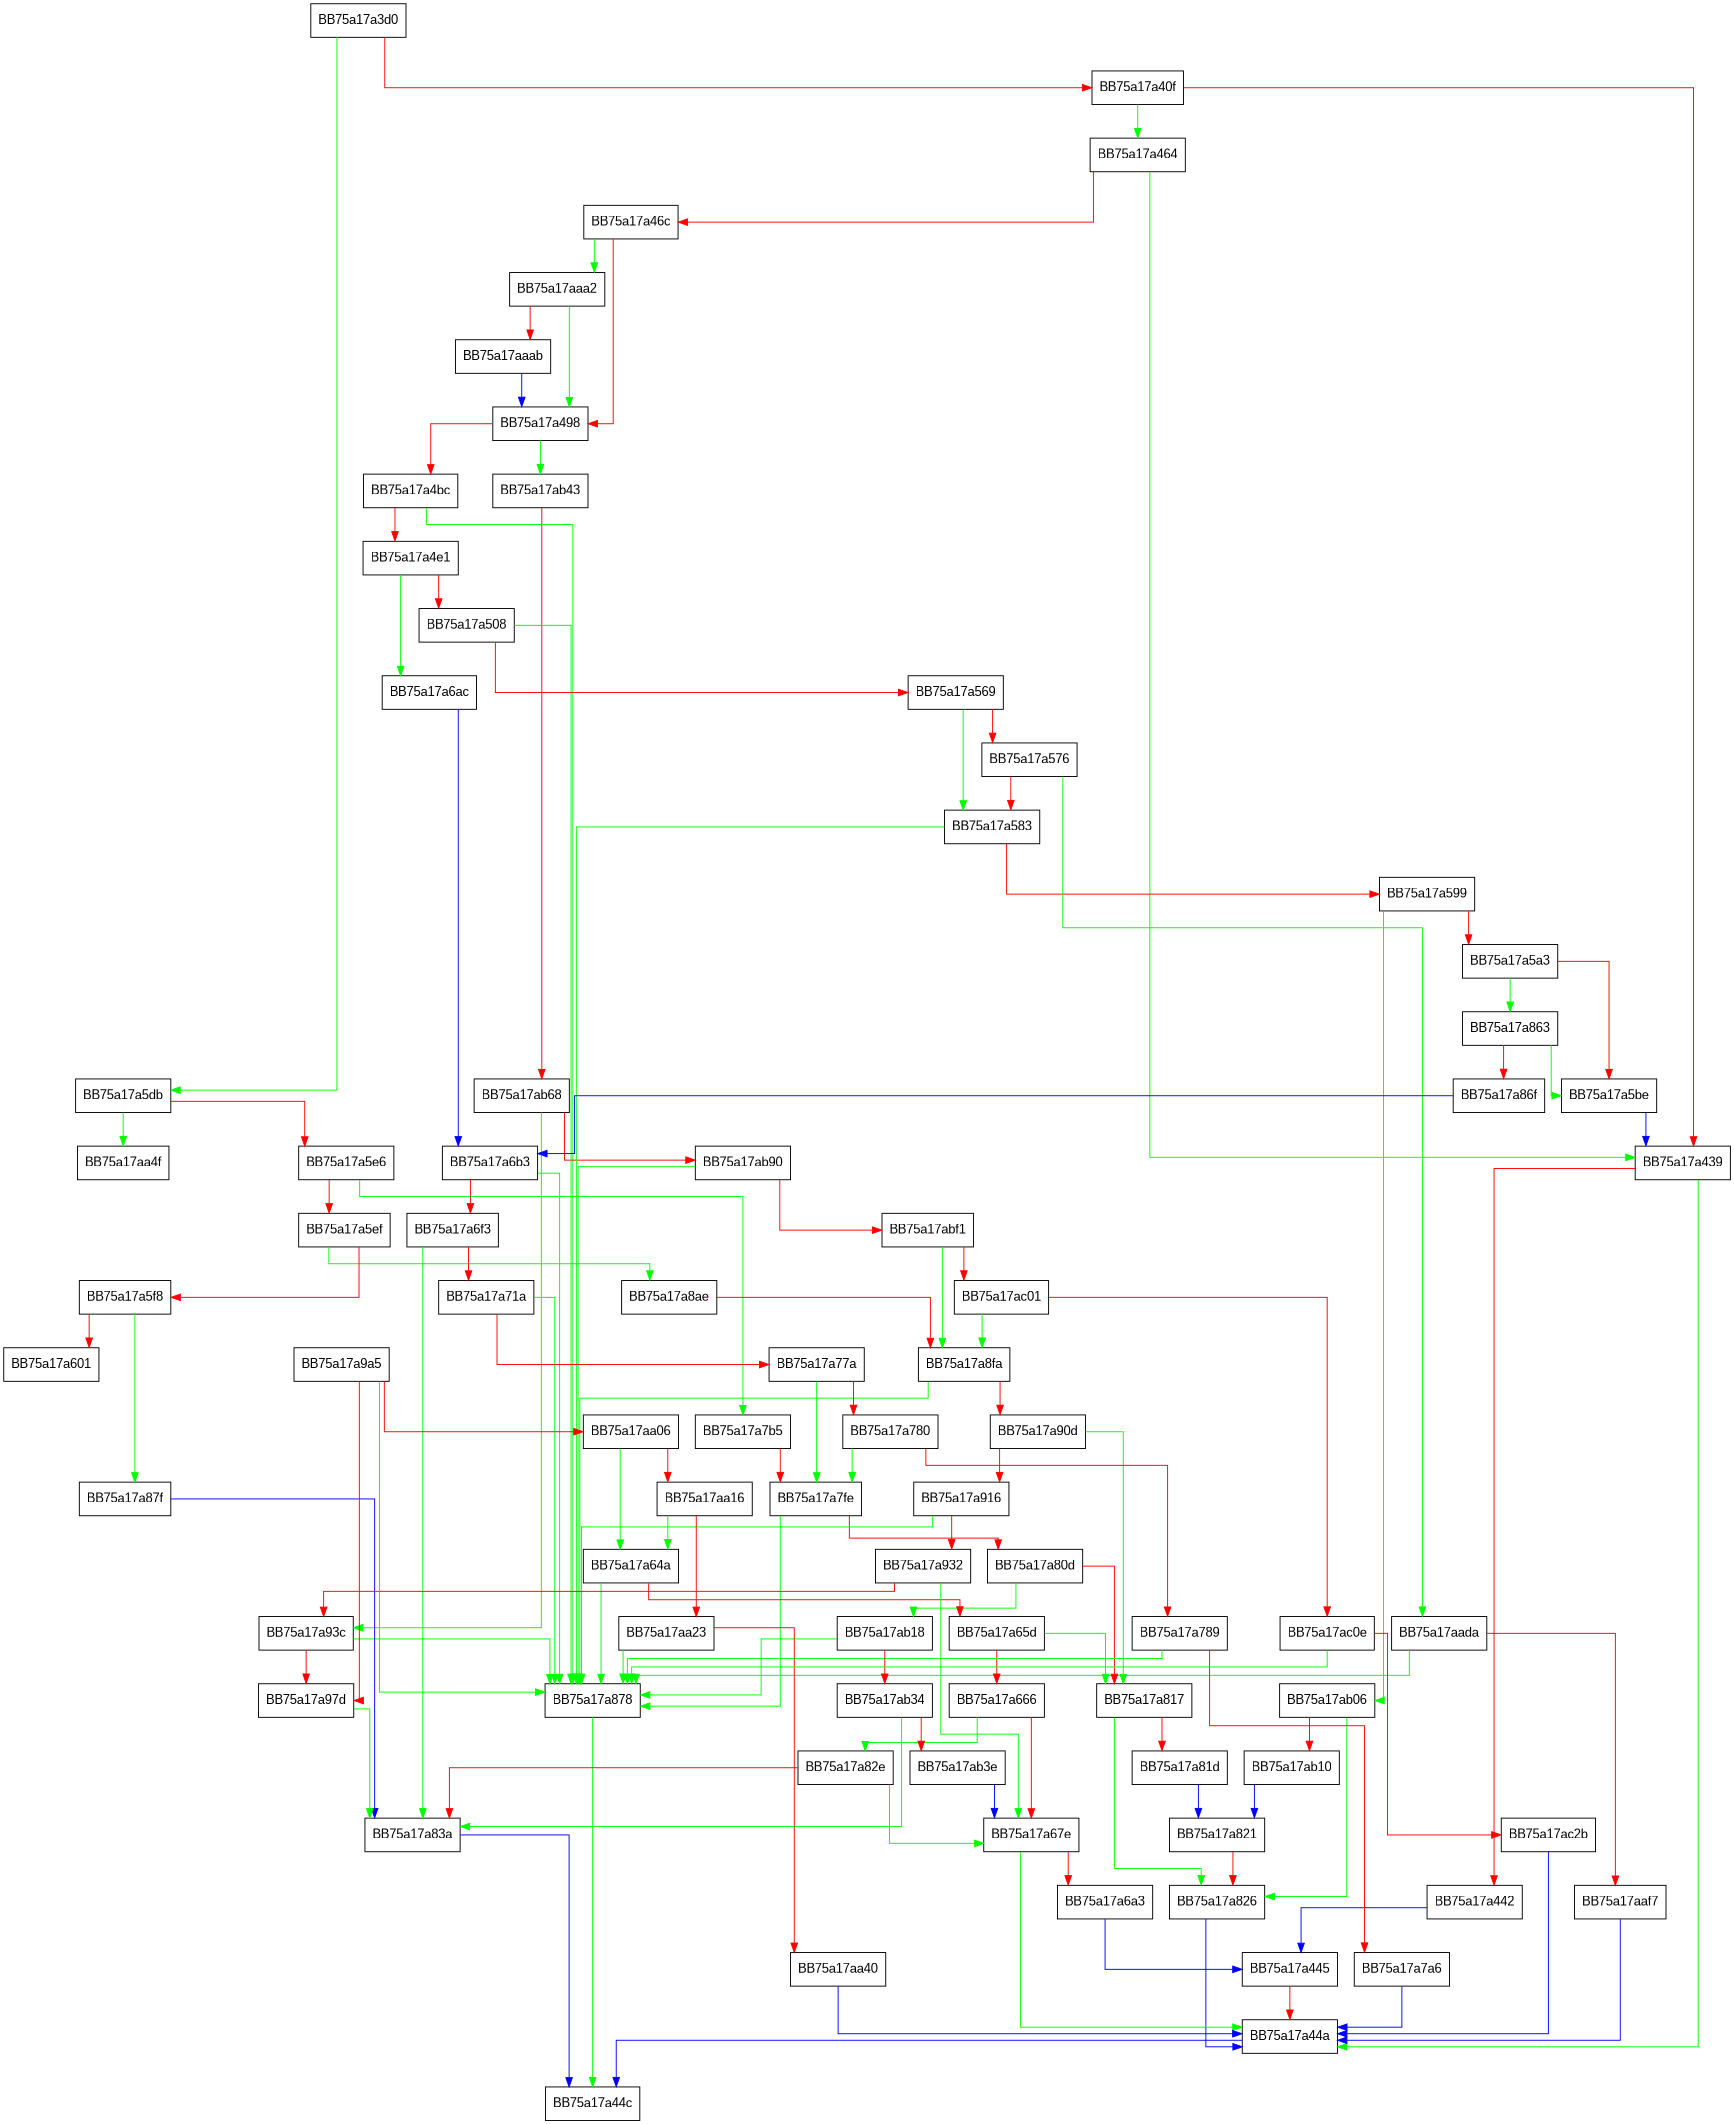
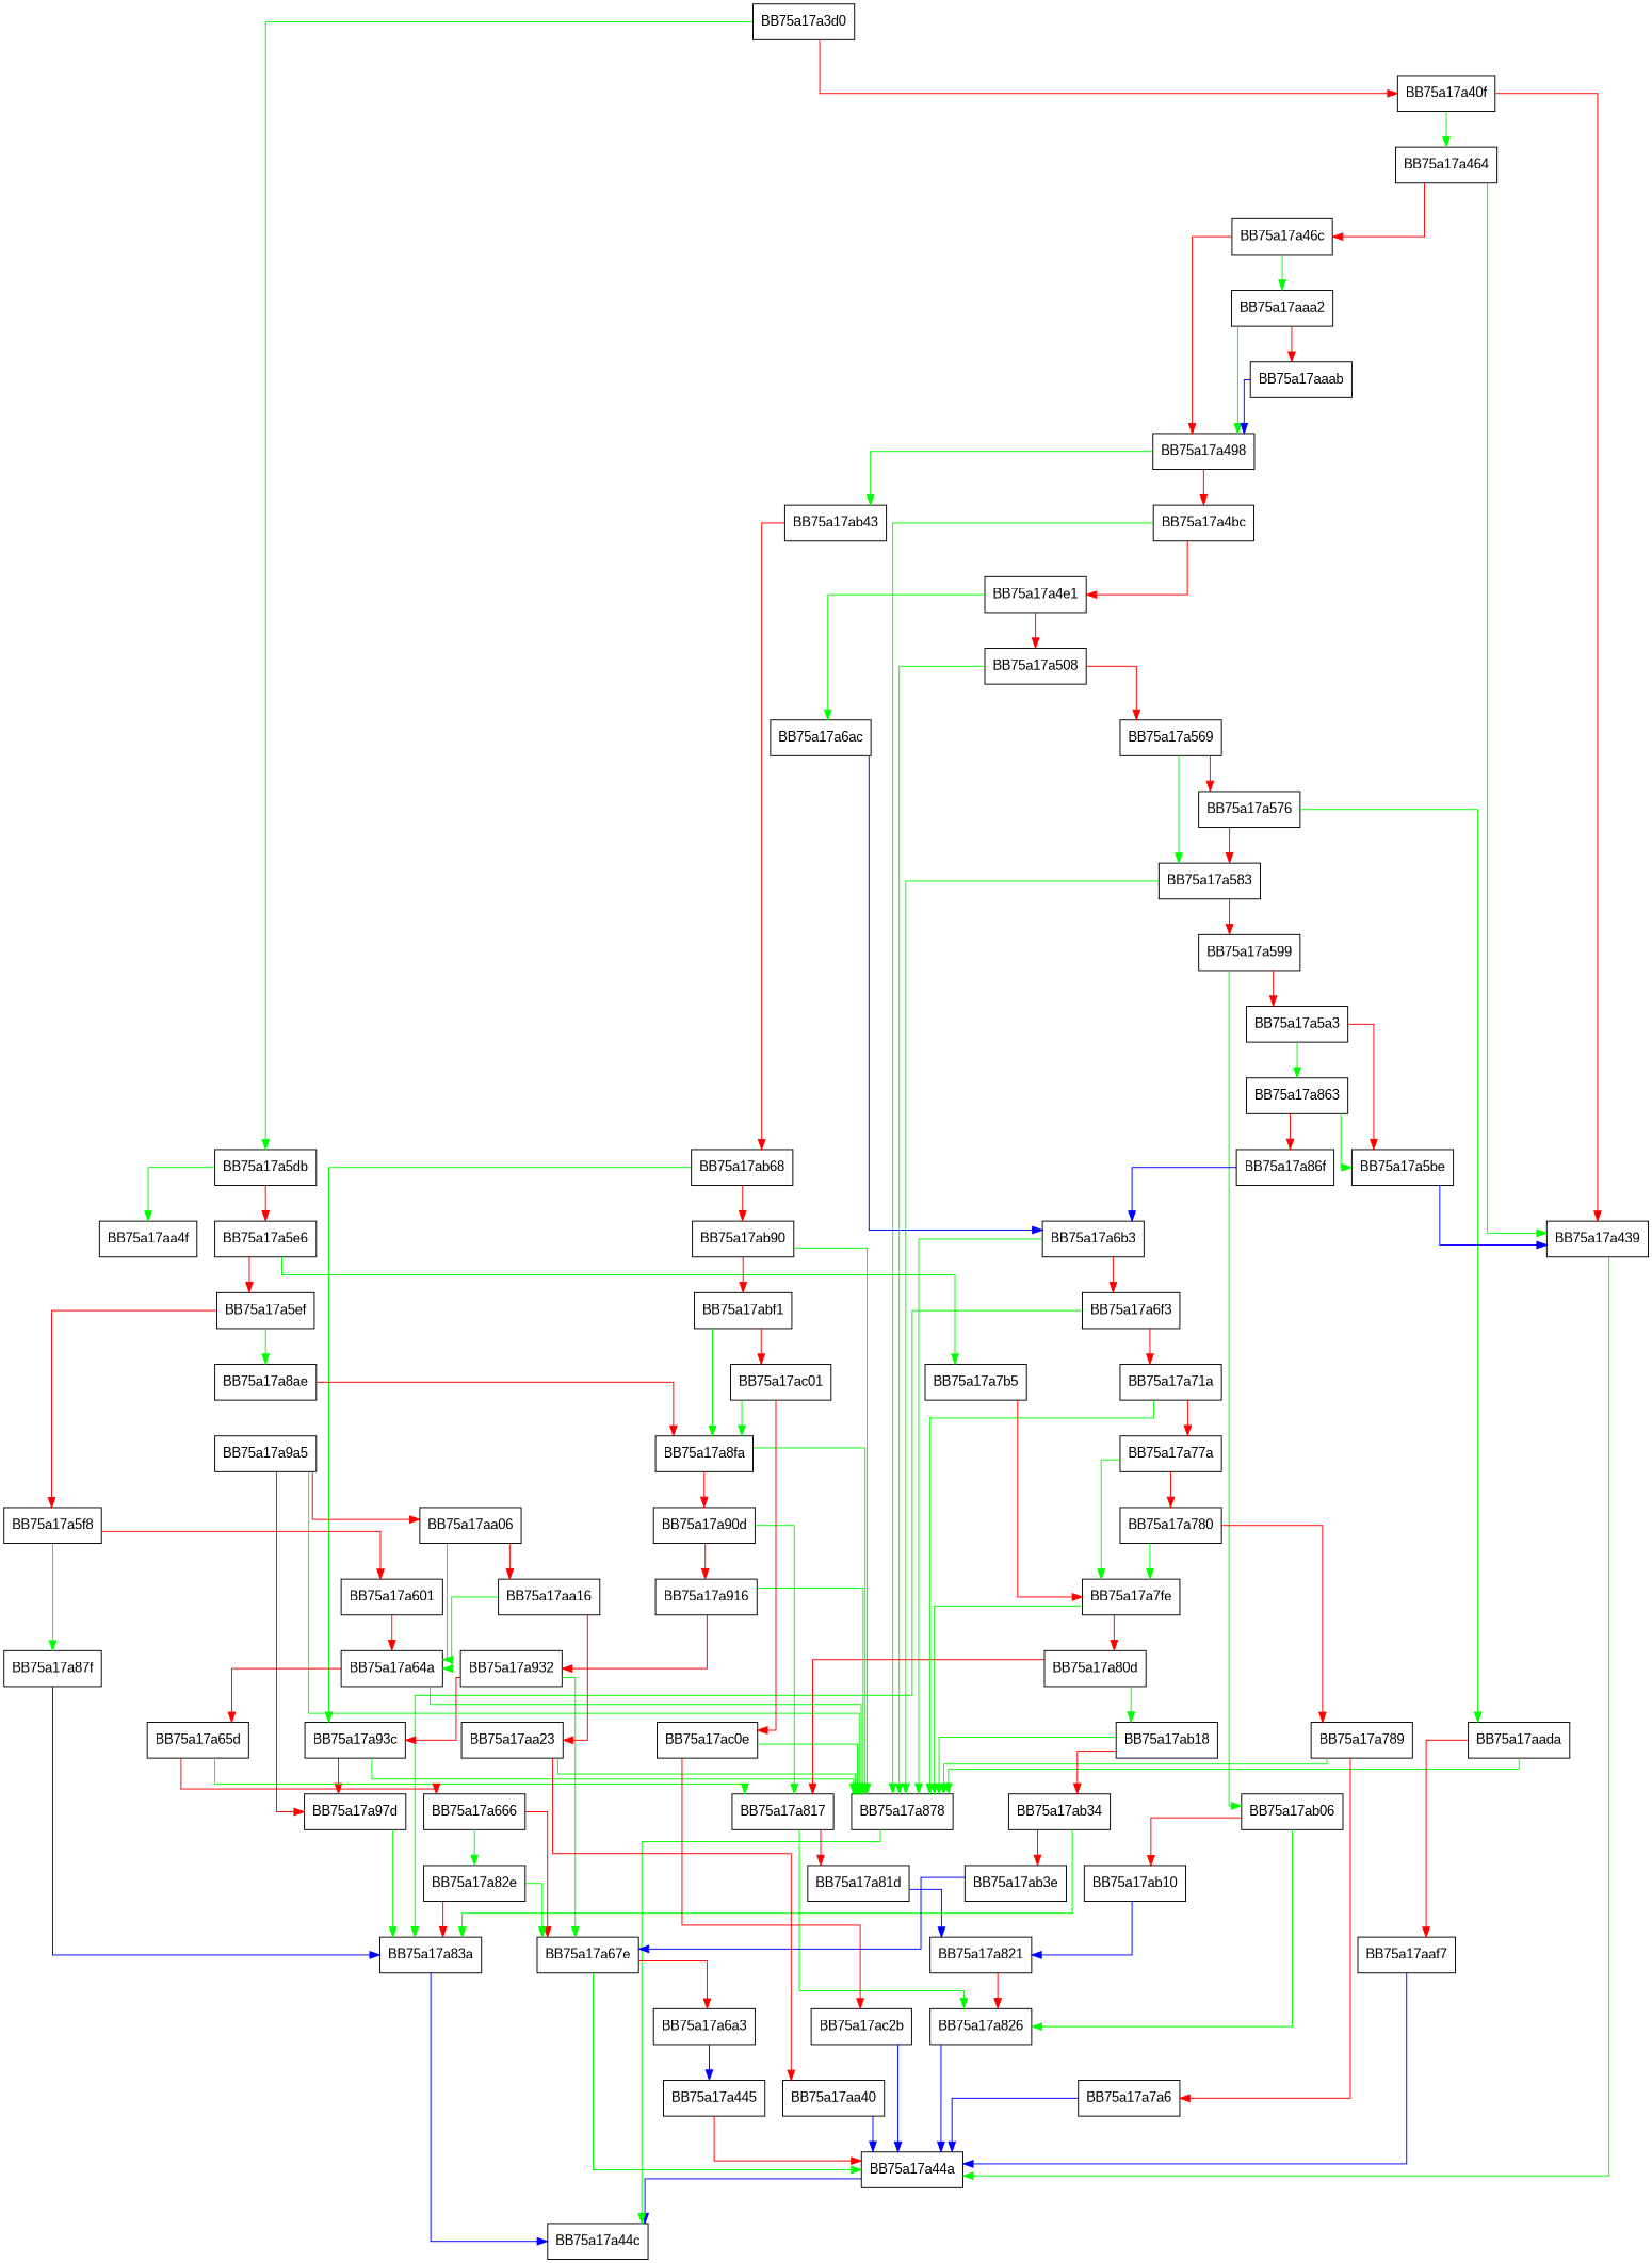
  digraph {
    fontname="Liberation Sans"
    splines=ortho
    node [fontname="Liberation Sans" shape=box]
    edge [color=red fontname="Liberation Sans"]
    BB75a17a3d0
    BB75a17a5db
    BB75a17a40f
    BB75a17aa4f
    BB75a17a5e6
    BB75a17a464
    BB75a17a439
    BB75a17a7b5
    BB75a17a5ef
    BB75a17a46c
    BB75a17a44a
-   BB75a17a442
    BB75a17aaa2
    BB75a17a498
    BB75a17a44c
    BB75a17a445
    BB75a17aaab
    BB75a17ab43
    BB75a17a4bc
    BB75a17ab68
    BB75a17a878
    BB75a17a4e1
    BB75a17a93c
    BB75a17ab90
    BB75a17a6ac
    BB75a17a508
    BB75a17a6b3
    BB75a17a569
    BB75a17a6f3
    BB75a17a583
    BB75a17a576
    BB75a17a599
    BB75a17aada
    BB75a17ab06
    BB75a17a5a3
    BB75a17aaf7
    BB75a17a826
    BB75a17ab10
    BB75a17a863
    BB75a17a5be
    BB75a17a821
    BB75a17a86f
    BB75a17a7fe
    BB75a17a8ae
    BB75a17a5f8
    BB75a17a80d
    BB75a17a8fa
    BB75a17a87f
    BB75a17a601
    BB75a17a90d
    BB75a17a83a
    BB75a17a64a
    BB75a17a65d
    BB75a17a817
    BB75a17a666
    BB75a17a81d
    BB75a17a82e
    BB75a17a67e
    BB75a17a6a3
    BB75a17a71a
    BB75a17a77a
    BB75a17a780
    BB75a17a789
    BB75a17ab18
    BB75a17a7a6
    BB75a17ab34
    BB75a17ab3e
    BB75a17a916
    BB75a17a932
    BB75a17a97d
    BB75a17a9a5
    BB75a17aa06
    BB75a17aa16
    BB75a17aa23
    BB75a17aa40
    BB75a17abf1
    BB75a17ac01
    BB75a17ac0e
    BB75a17ac2b
    BB75a17a3d0 -> BB75a17a5db [color=green]
    BB75a17a3d0 -> BB75a17a40f
    BB75a17a5db -> BB75a17aa4f [color=green]
    BB75a17a5db -> BB75a17a5e6
    BB75a17a40f -> BB75a17a464 [color=green]
    BB75a17a40f -> BB75a17a439
    BB75a17a5e6 -> BB75a17a7b5 [color=green]
    BB75a17a5e6 -> BB75a17a5ef
    BB75a17a464 -> BB75a17a439 [color=green]
    BB75a17a464 -> BB75a17a46c
    BB75a17a439 -> BB75a17a44a [color=green]
-   BB75a17a439 -> BB75a17a442
    BB75a17a7b5 -> BB75a17a7fe
    BB75a17a5ef -> BB75a17a8ae [color=green]
    BB75a17a5ef -> BB75a17a5f8
    BB75a17a46c -> BB75a17aaa2 [color=green]
    BB75a17a46c -> BB75a17a498
    BB75a17a44a -> BB75a17a44c [color=blue]
-   BB75a17a442 -> BB75a17a445 [color=blue]
    BB75a17aaa2 -> BB75a17a498 [color=green]
    BB75a17aaa2 -> BB75a17aaab
    BB75a17a498 -> BB75a17ab43 [color=green]
    BB75a17a498 -> BB75a17a4bc
    BB75a17a445 -> BB75a17a44a
    BB75a17aaab -> BB75a17a498 [color=blue]
    BB75a17ab43 -> BB75a17ab68
    BB75a17a4bc -> BB75a17a878 [color=green]
    BB75a17a4bc -> BB75a17a4e1
    BB75a17ab68 -> BB75a17a93c [color=green]
    BB75a17ab68 -> BB75a17ab90
    BB75a17a878 -> BB75a17a44c [color=green]
    BB75a17a4e1 -> BB75a17a6ac [color=green]
    BB75a17a4e1 -> BB75a17a508
    BB75a17a93c -> BB75a17a878 [color=green]
    BB75a17a93c -> BB75a17a97d
    BB75a17ab90 -> BB75a17a878 [color=green]
    BB75a17ab90 -> BB75a17abf1
    BB75a17a6ac -> BB75a17a6b3 [color=blue]
    BB75a17a508 -> BB75a17a878 [color=green]
    BB75a17a508 -> BB75a17a569
    BB75a17a6b3 -> BB75a17a878 [color=green]
    BB75a17a6b3 -> BB75a17a6f3
    BB75a17a569 -> BB75a17a583 [color=green]
    BB75a17a569 -> BB75a17a576
    BB75a17a6f3 -> BB75a17a83a [color=green]
    BB75a17a6f3 -> BB75a17a71a
    BB75a17a583 -> BB75a17a878 [color=green]
    BB75a17a583 -> BB75a17a599
    BB75a17a576 -> BB75a17a583
    BB75a17a576 -> BB75a17aada [color=green]
    BB75a17a599 -> BB75a17ab06 [color=green]
    BB75a17a599 -> BB75a17a5a3
    BB75a17aada -> BB75a17a878 [color=green]
    BB75a17aada -> BB75a17aaf7
    BB75a17ab06 -> BB75a17a826 [color=green]
    BB75a17ab06 -> BB75a17ab10
    BB75a17a5a3 -> BB75a17a863 [color=green]
    BB75a17a5a3 -> BB75a17a5be
    BB75a17aaf7 -> BB75a17a44a [color=blue]
    BB75a17a826 -> BB75a17a44a [color=blue]
    BB75a17ab10 -> BB75a17a821 [color=blue]
    BB75a17a863 -> BB75a17a5be [color=green]
    BB75a17a863 -> BB75a17a86f
    BB75a17a5be -> BB75a17a439 [color=blue]
    BB75a17a821 -> BB75a17a826
    BB75a17a86f -> BB75a17a6b3 [color=blue]
    BB75a17a7fe -> BB75a17a878 [color=green]
    BB75a17a7fe -> BB75a17a80d
    BB75a17a8ae -> BB75a17a8fa
    BB75a17a5f8 -> BB75a17a87f [color=green]
    BB75a17a5f8 -> BB75a17a601
    BB75a17a80d -> BB75a17a817
    BB75a17a80d -> BB75a17ab18 [color=green]
    BB75a17a8fa -> BB75a17a878 [color=green]
    BB75a17a8fa -> BB75a17a90d
    BB75a17a87f -> BB75a17a83a [color=blue]
+   BB75a17a601 -> BB75a17a64a
    BB75a17a90d -> BB75a17a817 [color=green]
    BB75a17a90d -> BB75a17a916
    BB75a17a83a -> BB75a17a44c [color=blue]
    BB75a17a64a -> BB75a17a878 [color=green]
    BB75a17a64a -> BB75a17a65d
    BB75a17a65d -> BB75a17a817 [color=green]
    BB75a17a65d -> BB75a17a666
    BB75a17a817 -> BB75a17a826 [color=green]
    BB75a17a817 -> BB75a17a81d
    BB75a17a666 -> BB75a17a82e [color=green]
    BB75a17a666 -> BB75a17a67e
    BB75a17a81d -> BB75a17a821 [color=blue]
    BB75a17a82e -> BB75a17a83a
    BB75a17a82e -> BB75a17a67e [color=green]
    BB75a17a67e -> BB75a17a44a [color=green]
    BB75a17a67e -> BB75a17a6a3
    BB75a17a6a3 -> BB75a17a445 [color=blue]
    BB75a17a71a -> BB75a17a878 [color=green]
    BB75a17a71a -> BB75a17a77a
    BB75a17a77a -> BB75a17a7fe [color=green]
    BB75a17a77a -> BB75a17a780
    BB75a17a780 -> BB75a17a7fe [color=green]
    BB75a17a780 -> BB75a17a789
    BB75a17a789 -> BB75a17a878 [color=green]
    BB75a17a789 -> BB75a17a7a6
    BB75a17ab18 -> BB75a17a878 [color=green]
    BB75a17ab18 -> BB75a17ab34
    BB75a17a7a6 -> BB75a17a44a [color=blue]
    BB75a17ab34 -> BB75a17a83a [color=green]
    BB75a17ab34 -> BB75a17ab3e
    BB75a17ab3e -> BB75a17a67e [color=blue]
    BB75a17a916 -> BB75a17a878 [color=green]
    BB75a17a916 -> BB75a17a932
    BB75a17a932 -> BB75a17a93c
    BB75a17a932 -> BB75a17a67e [color=green]
    BB75a17a97d -> BB75a17a83a [color=green]
    BB75a17a9a5 -> BB75a17a878 [color=green]
    BB75a17a9a5 -> BB75a17a97d
    BB75a17a9a5 -> BB75a17aa06
    BB75a17aa06 -> BB75a17a64a [color=green]
    BB75a17aa06 -> BB75a17aa16
    BB75a17aa16 -> BB75a17a64a [color=green]
    BB75a17aa16 -> BB75a17aa23
    BB75a17aa23 -> BB75a17a878 [color=green]
    BB75a17aa23 -> BB75a17aa40
    BB75a17aa40 -> BB75a17a44a [color=blue]
    BB75a17abf1 -> BB75a17a8fa [color=green]
    BB75a17abf1 -> BB75a17ac01
    BB75a17ac01 -> BB75a17a8fa [color=green]
    BB75a17ac01 -> BB75a17ac0e
    BB75a17ac0e -> BB75a17a878 [color=green]
    BB75a17ac0e -> BB75a17ac2b
    BB75a17ac2b -> BB75a17a44a [color=blue]
  }
